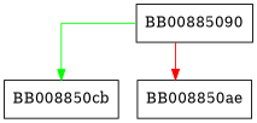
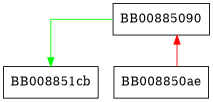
  digraph {
    splines=ortho
    node [shape=box]
    BB00885090
-   BB008850cb
+   BB008850cb [label=BB008851cb]
    BB008850ae
    BB00885090 -> BB008850cb [color=green]
-   BB00885090 -> BB008850ae [color=red]
+   BB008850ae -> BB00885090 [color=red]
  }
